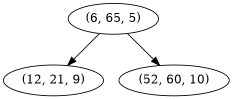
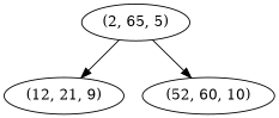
  digraph {
-   "(6, 65, 5)"
+   "(6, 65, 5)" [label="(2, 65, 5)"]
    "(12, 21, 9)"
    "(52, 60, 10)"
    "(6, 65, 5)" -> "(12, 21, 9)"
    "(6, 65, 5)" -> "(52, 60, 10)"
  }
